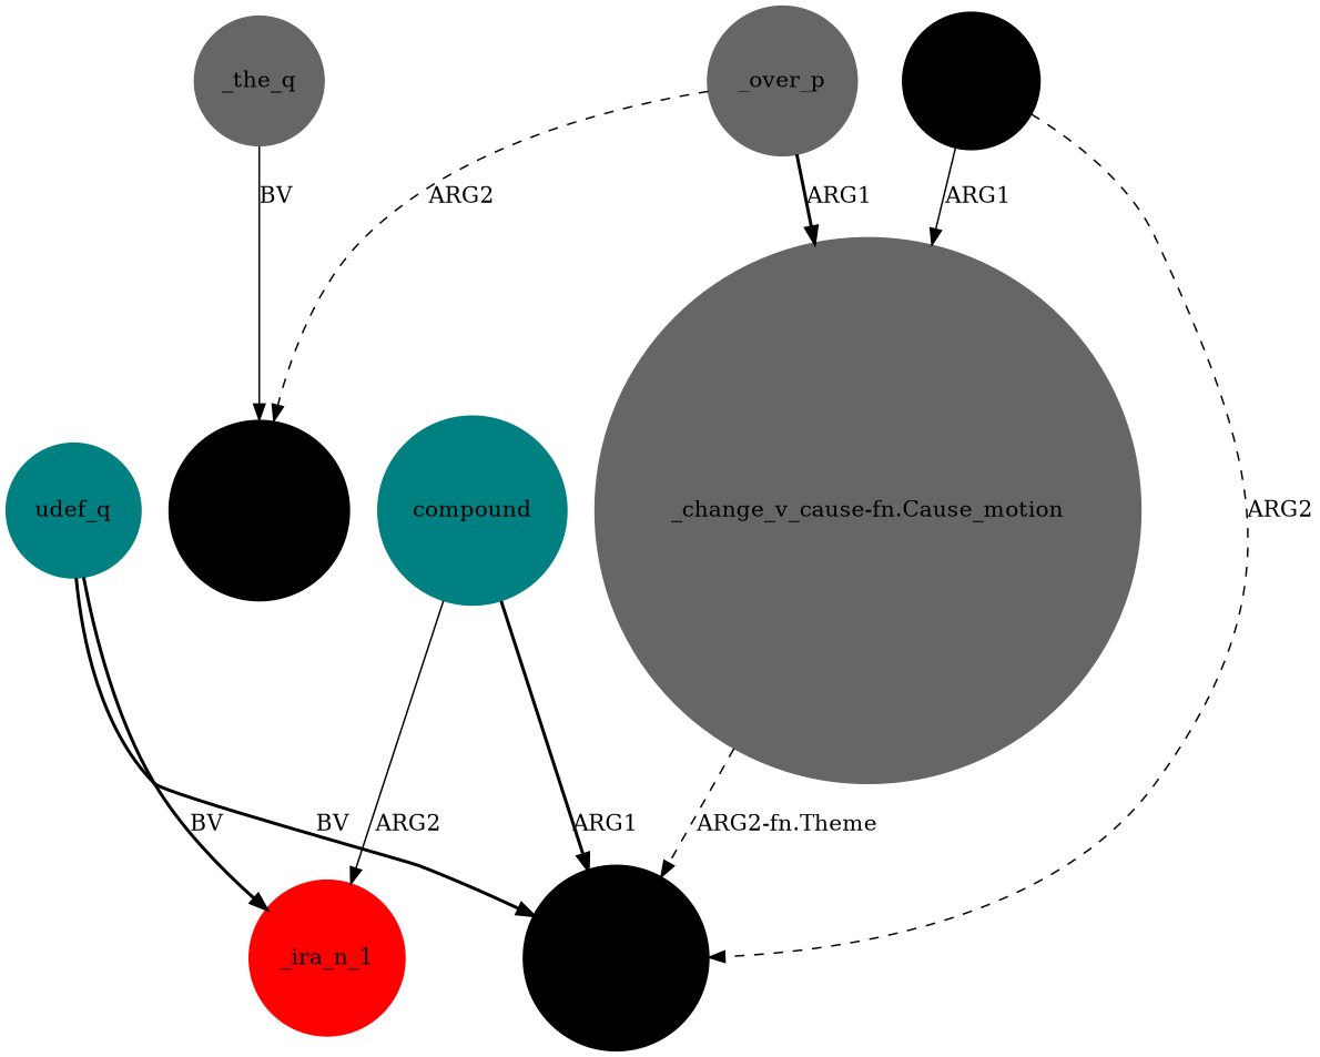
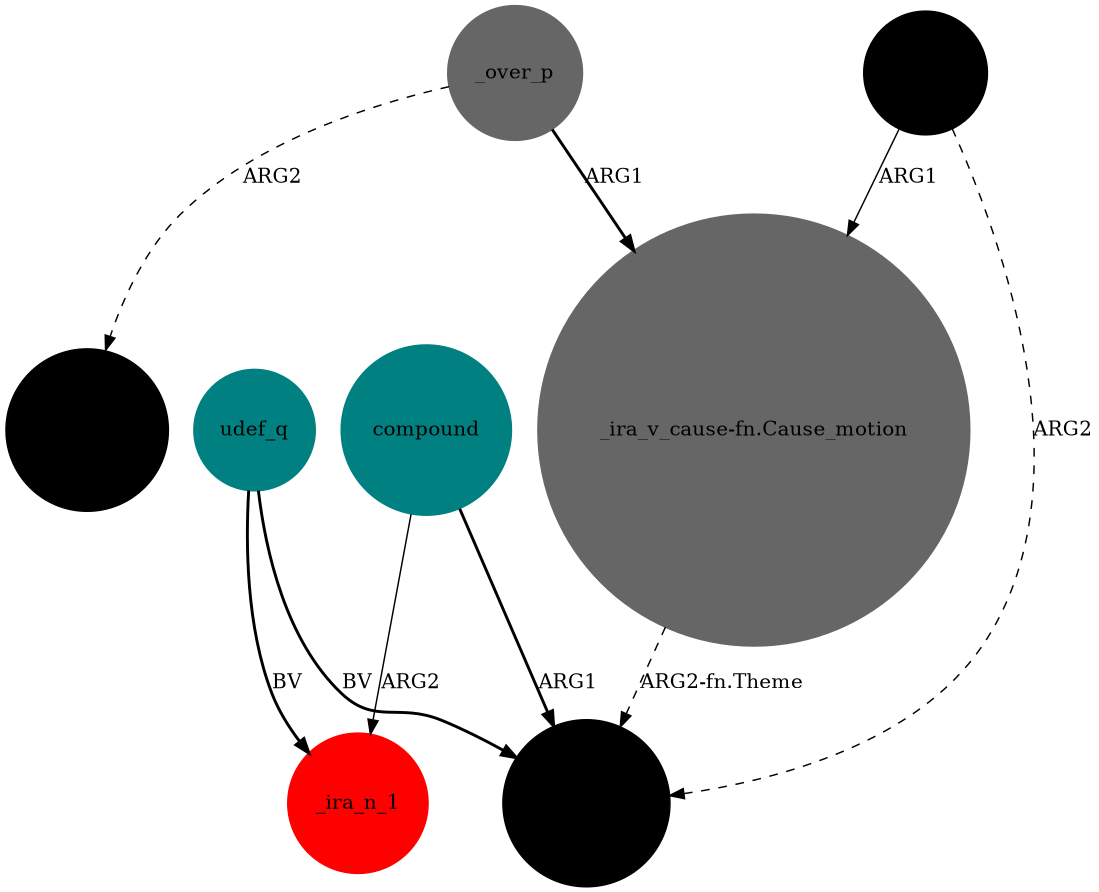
  digraph {
    node [color=black shape=circle style=filled]
    edge [style=bold]
    compound [color=teal]
    _rule_n_of
    _ira_n_1 [color=red]
    _over_p [color=gray40]
    _year_n_1
-   "_change_v_cause-fn.Cause_motion" [color=gray40]
-   _the_q [color=gray40]
+   "_change_v_cause-fn.Cause_motion" [color=gray40 label="_ira_v_cause-fn.Cause_motion"]
    parg_d
    udef_q [color=teal]
    compound -> _rule_n_of [label=ARG1]
    compound -> _ira_n_1 [label=ARG2 style=solid]
    _over_p -> _year_n_1 [label=ARG2 style=dashed]
    _over_p -> "_change_v_cause-fn.Cause_motion" [label=ARG1]
    "_change_v_cause-fn.Cause_motion" -> _rule_n_of [label="ARG2-fn.Theme" style=dashed]
-   _the_q -> _year_n_1 [label=BV style=solid]
    parg_d -> _rule_n_of [label=ARG2 style=dashed]
    parg_d -> "_change_v_cause-fn.Cause_motion" [label=ARG1 style=solid]
    udef_q -> _rule_n_of [label=BV]
    udef_q -> _ira_n_1 [label=BV]
  }
